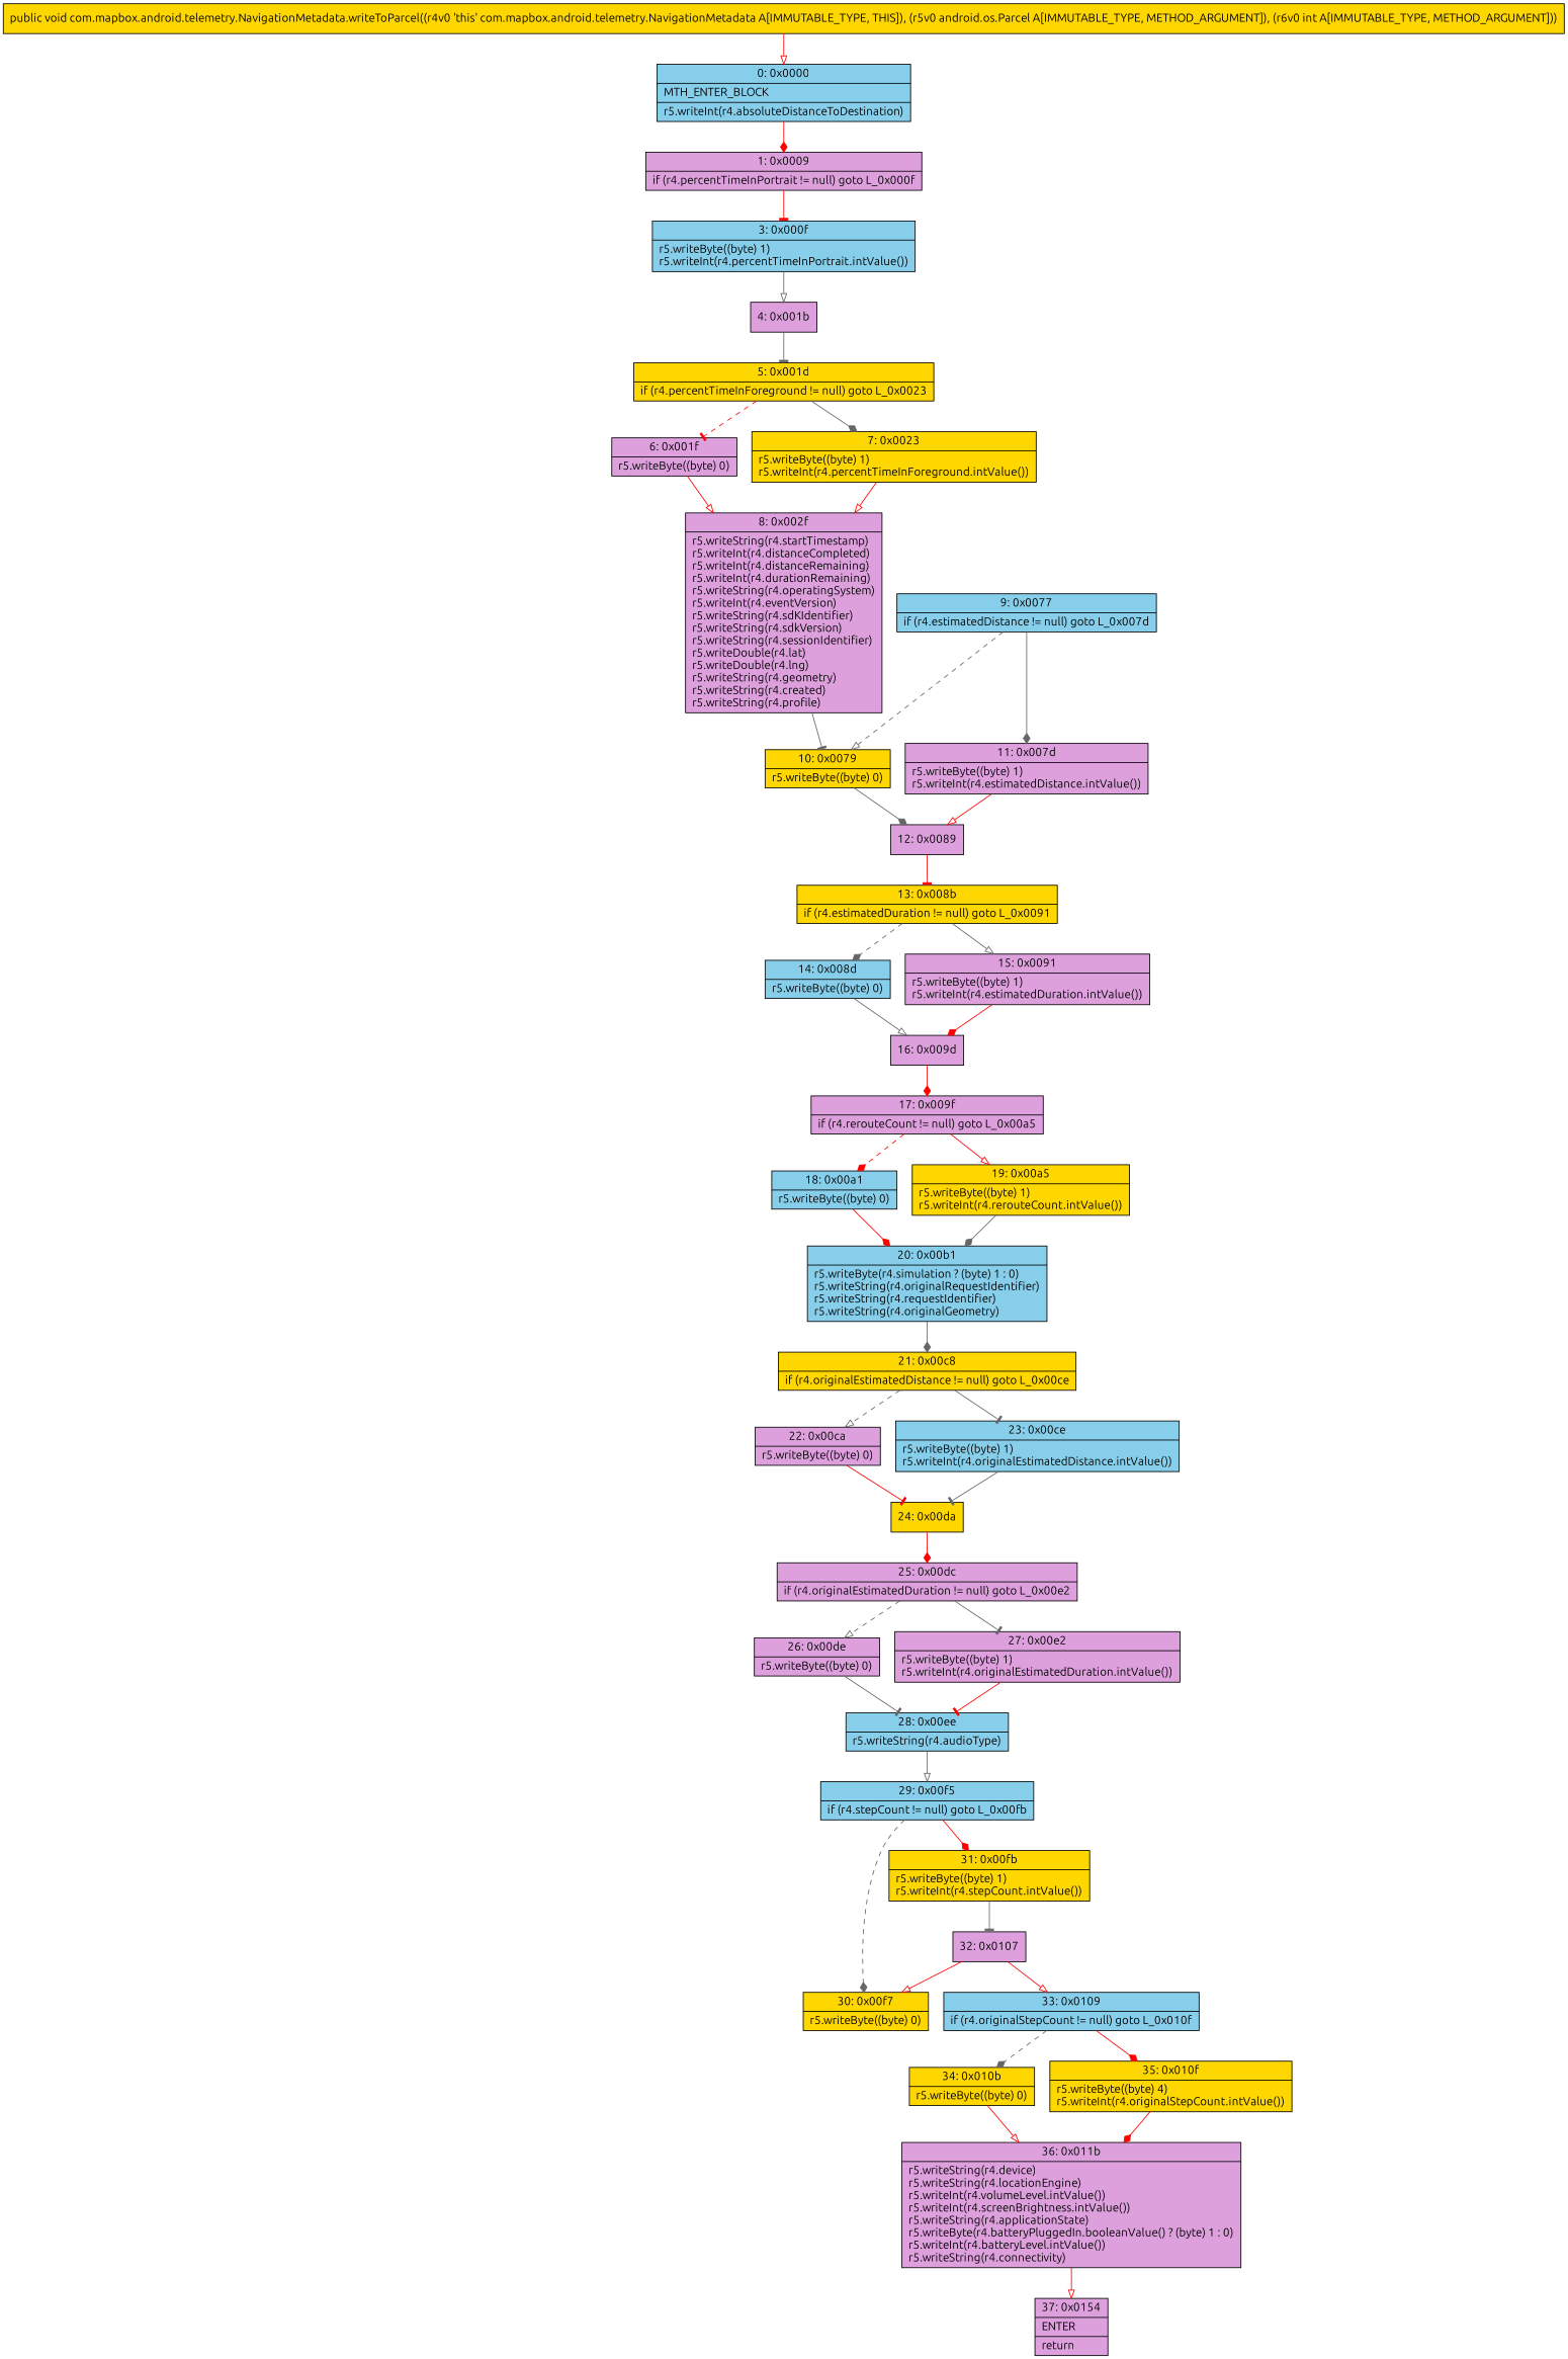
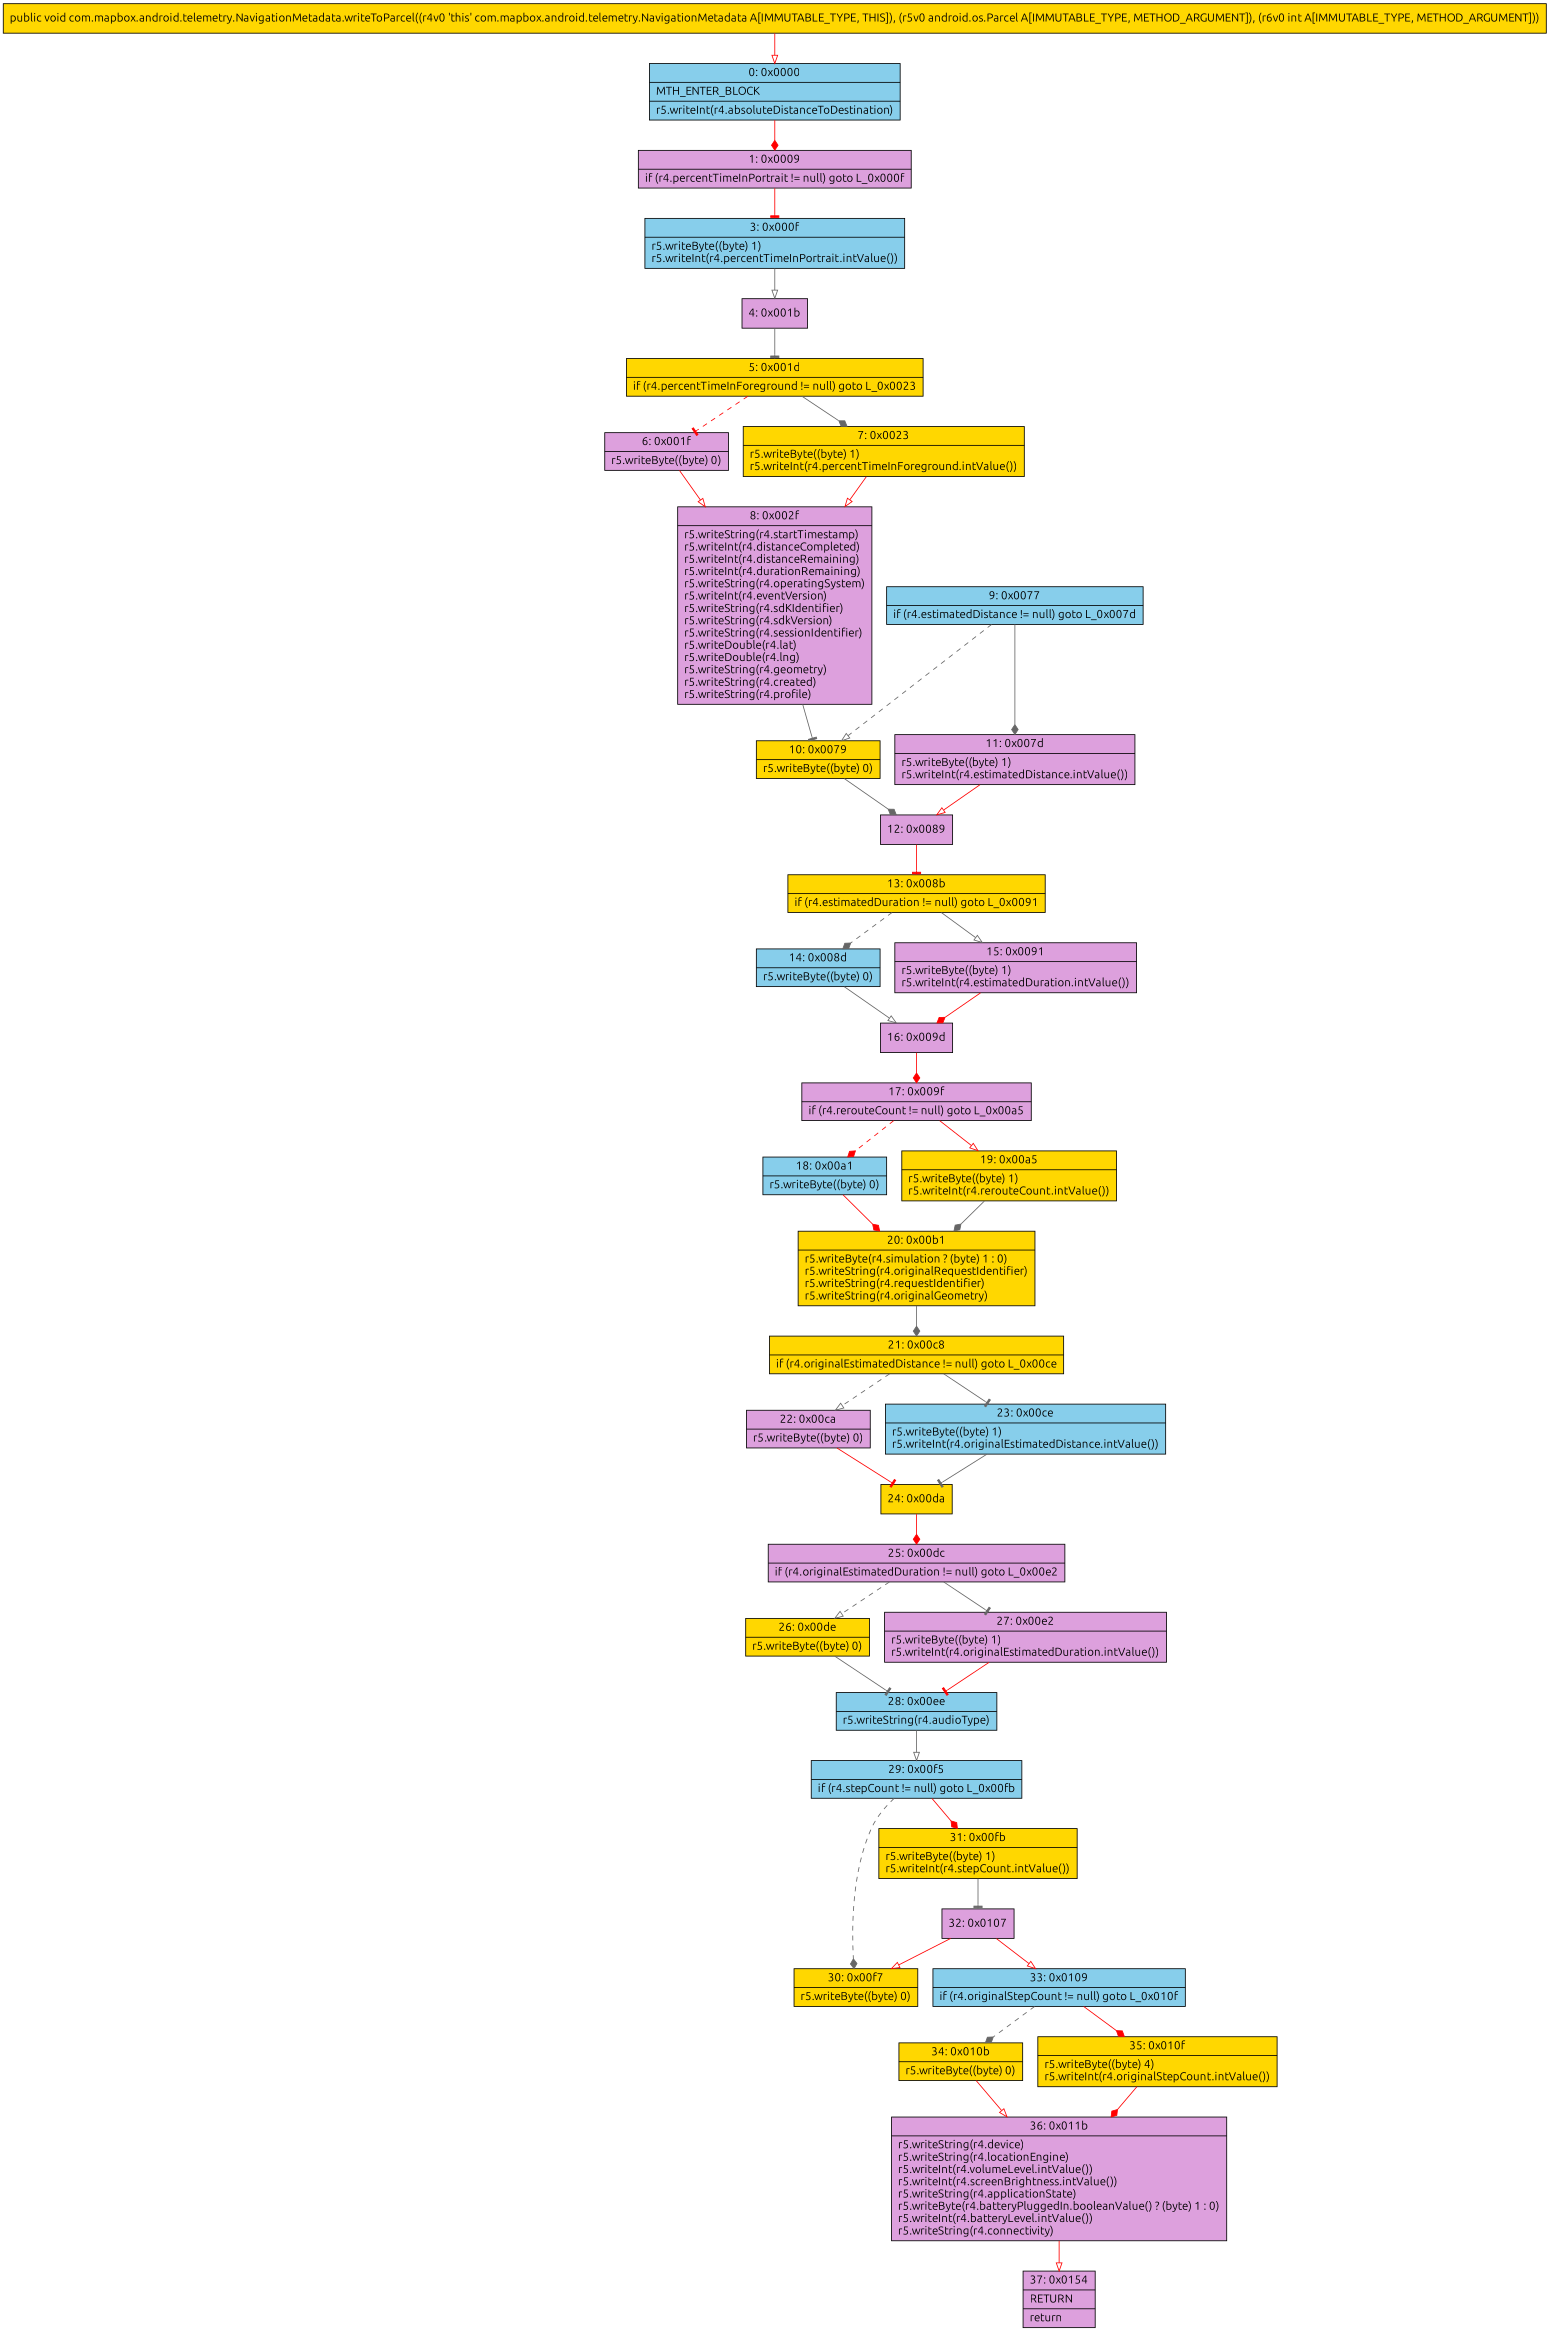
  digraph {
    fontname=Ubuntu
    node [fillcolor=plum fontname=Ubuntu shape=record style=filled]
    edge [arrowhead=diamond color=red fontname=Ubuntu]
    n1 [fillcolor=skyblue label="{0\:\ 0x0000|MTH_ENTER_BLOCK\l|r5.writeInt(r4.absoluteDistanceToDestination)\l}"]
    n2 [label="{1\:\ 0x0009|if (r4.percentTimeInPortrait != null) goto L_0x000f\l}"]
    n3 [fillcolor=skyblue label="{3\:\ 0x000f|r5.writeByte((byte) 1)\lr5.writeInt(r4.percentTimeInPortrait.intValue())\l}"]
    n4 [label="{4\:\ 0x001b}"]
    n5 [fillcolor=gold label="{5\:\ 0x001d|if (r4.percentTimeInForeground != null) goto L_0x0023\l}"]
    n6 [label="{6\:\ 0x001f|r5.writeByte((byte) 0)\l}"]
    n7 [fillcolor=gold label="{7\:\ 0x0023|r5.writeByte((byte) 1)\lr5.writeInt(r4.percentTimeInForeground.intValue())\l}"]
    n8 [label="{8\:\ 0x002f|r5.writeString(r4.startTimestamp)\lr5.writeInt(r4.distanceCompleted)\lr5.writeInt(r4.distanceRemaining)\lr5.writeInt(r4.durationRemaining)\lr5.writeString(r4.operatingSystem)\lr5.writeInt(r4.eventVersion)\lr5.writeString(r4.sdKIdentifier)\lr5.writeString(r4.sdkVersion)\lr5.writeString(r4.sessionIdentifier)\lr5.writeDouble(r4.lat)\lr5.writeDouble(r4.lng)\lr5.writeString(r4.geometry)\lr5.writeString(r4.created)\lr5.writeString(r4.profile)\l}"]
    n9 [fillcolor=gold label="{10\:\ 0x0079|r5.writeByte((byte) 0)\l}"]
    n10 [fillcolor=skyblue label="{9\:\ 0x0077|if (r4.estimatedDistance != null) goto L_0x007d\l}"]
    n11 [label="{11\:\ 0x007d|r5.writeByte((byte) 1)\lr5.writeInt(r4.estimatedDistance.intValue())\l}"]
    n12 [label="{12\:\ 0x0089}"]
    n13 [fillcolor=gold label="{13\:\ 0x008b|if (r4.estimatedDuration != null) goto L_0x0091\l}"]
    n14 [fillcolor=skyblue label="{14\:\ 0x008d|r5.writeByte((byte) 0)\l}"]
    n15 [label="{15\:\ 0x0091|r5.writeByte((byte) 1)\lr5.writeInt(r4.estimatedDuration.intValue())\l}"]
    n16 [label="{16\:\ 0x009d}"]
    n17 [label="{17\:\ 0x009f|if (r4.rerouteCount != null) goto L_0x00a5\l}"]
    n18 [fillcolor=skyblue label="{18\:\ 0x00a1|r5.writeByte((byte) 0)\l}"]
    n19 [fillcolor=gold label="{19\:\ 0x00a5|r5.writeByte((byte) 1)\lr5.writeInt(r4.rerouteCount.intValue())\l}"]
-   n20 [fillcolor=skyblue label="{20\:\ 0x00b1|r5.writeByte(r4.simulation ? (byte) 1 : 0)\lr5.writeString(r4.originalRequestIdentifier)\lr5.writeString(r4.requestIdentifier)\lr5.writeString(r4.originalGeometry)\l}"]
+   n20 [fillcolor=gold label="{20\:\ 0x00b1|r5.writeByte(r4.simulation ? (byte) 1 : 0)\lr5.writeString(r4.originalRequestIdentifier)\lr5.writeString(r4.requestIdentifier)\lr5.writeString(r4.originalGeometry)\l}"]
    n21 [fillcolor=gold label="{21\:\ 0x00c8|if (r4.originalEstimatedDistance != null) goto L_0x00ce\l}"]
    n22 [label="{22\:\ 0x00ca|r5.writeByte((byte) 0)\l}"]
    n23 [fillcolor=skyblue label="{23\:\ 0x00ce|r5.writeByte((byte) 1)\lr5.writeInt(r4.originalEstimatedDistance.intValue())\l}"]
    n24 [fillcolor=gold label="{24\:\ 0x00da}"]
    n25 [label="{25\:\ 0x00dc|if (r4.originalEstimatedDuration != null) goto L_0x00e2\l}"]
-   n26 [label="{26\:\ 0x00de|r5.writeByte((byte) 0)\l}"]
+   n26 [fillcolor=gold label="{26\:\ 0x00de|r5.writeByte((byte) 0)\l}"]
    n27 [label="{27\:\ 0x00e2|r5.writeByte((byte) 1)\lr5.writeInt(r4.originalEstimatedDuration.intValue())\l}"]
    n28 [fillcolor=skyblue label="{28\:\ 0x00ee|r5.writeString(r4.audioType)\l}"]
    n29 [fillcolor=skyblue label="{29\:\ 0x00f5|if (r4.stepCount != null) goto L_0x00fb\l}"]
    n30 [fillcolor=gold label="{30\:\ 0x00f7|r5.writeByte((byte) 0)\l}"]
    n31 [fillcolor=gold label="{31\:\ 0x00fb|r5.writeByte((byte) 1)\lr5.writeInt(r4.stepCount.intValue())\l}"]
    n32 [label="{32\:\ 0x0107}"]
    n33 [fillcolor=skyblue label="{33\:\ 0x0109|if (r4.originalStepCount != null) goto L_0x010f\l}"]
    n34 [fillcolor=gold label="{34\:\ 0x010b|r5.writeByte((byte) 0)\l}"]
    n35 [fillcolor=gold label="{35\:\ 0x010f|r5.writeByte((byte) 4)\lr5.writeInt(r4.originalStepCount.intValue())\l}"]
    n36 [label="{36\:\ 0x011b|r5.writeString(r4.device)\lr5.writeString(r4.locationEngine)\lr5.writeInt(r4.volumeLevel.intValue())\lr5.writeInt(r4.screenBrightness.intValue())\lr5.writeString(r4.applicationState)\lr5.writeByte(r4.batteryPluggedIn.booleanValue() ? (byte) 1 : 0)\lr5.writeInt(r4.batteryLevel.intValue())\lr5.writeString(r4.connectivity)\l}"]
-   n37 [label="{37\:\ 0x0154|ENTER\l|return\l}"]
+   n37 [label="{37\:\ 0x0154|RETURN\l|return\l}"]
    n38 [fillcolor=gold label="{public void com.mapbox.android.telemetry.NavigationMetadata.writeToParcel((r4v0 'this' com.mapbox.android.telemetry.NavigationMetadata A[IMMUTABLE_TYPE, THIS]), (r5v0 android.os.Parcel A[IMMUTABLE_TYPE, METHOD_ARGUMENT]), (r6v0 int A[IMMUTABLE_TYPE, METHOD_ARGUMENT])) }"]
    n1 -> n2
    n2 -> n3 [arrowhead=tee]
    n3 -> n4 [arrowhead=onormal color=gray40]
    n4 -> n5 [arrowhead=tee color=gray40]
    n5 -> n6 [arrowhead=tee style=dashed]
    n5 -> n7 [color=gray40]
    n6 -> n8 [arrowhead=onormal]
    n7 -> n8 [arrowhead=onormal]
    n8 -> n9 [arrowhead=tee color=gray40]
    n9 -> n12 [color=gray40]
    n10 -> n9 [arrowhead=onormal color=gray40 style=dashed]
    n10 -> n11 [color=gray40]
    n11 -> n12 [arrowhead=onormal]
    n12 -> n13 [arrowhead=tee]
    n13 -> n14 [color=gray40 style=dashed]
    n13 -> n15 [arrowhead=onormal color=gray40]
    n14 -> n16 [arrowhead=onormal color=gray40]
    n15 -> n16
    n16 -> n17
    n17 -> n18 [style=dashed]
    n17 -> n19 [arrowhead=onormal]
    n18 -> n20
    n19 -> n20 [color=gray40]
    n20 -> n21 [color=gray40]
    n21 -> n22 [arrowhead=onormal color=gray40 style=dashed]
    n21 -> n23 [arrowhead=tee color=gray40]
    n22 -> n24 [arrowhead=tee]
    n23 -> n24 [arrowhead=tee color=gray40]
    n24 -> n25
    n25 -> n26 [arrowhead=onormal color=gray40 style=dashed]
    n25 -> n27 [arrowhead=tee color=gray40]
    n26 -> n28 [arrowhead=tee color=gray40]
    n27 -> n28 [arrowhead=tee]
    n28 -> n29 [arrowhead=onormal color=gray40]
    n29 -> n30 [color=gray40 style=dashed]
    n29 -> n31
    n31 -> n32 [arrowhead=tee color=gray40]
    n32 -> n30 [arrowhead=onormal]
    n32 -> n33 [arrowhead=onormal]
    n33 -> n34 [color=gray40 style=dashed]
    n33 -> n35
    n34 -> n36 [arrowhead=onormal]
    n35 -> n36
    n36 -> n37 [arrowhead=onormal]
    n38 -> n1 [arrowhead=onormal]
  }
